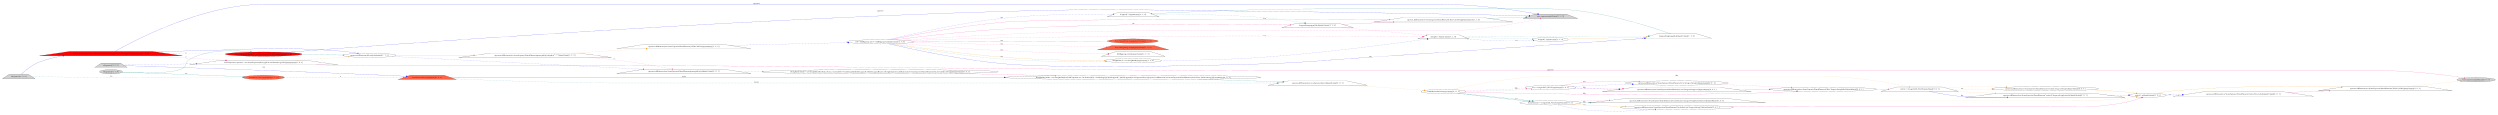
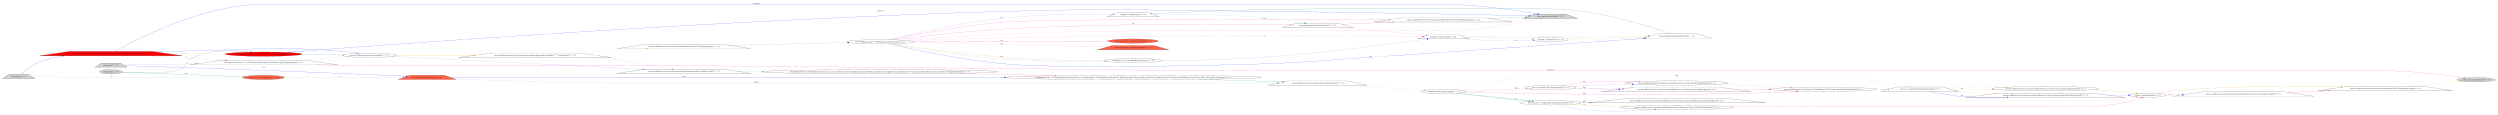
  digraph {
    fontname="EB Garamond"
    rankdir=LR
    node [fillcolor=white fontname="EB Garamond" shape=trapezium style=filled]
    edge [arrowhead=tee color=deeppink fontname="EB Garamond" style=dashed]
    n1 [label="expression.addParameter(new StreamExpressionNamedParameter(\"bucketSizeLimit\",Integer.toString(-1)))@@@35@@@['0', '0', '1']" shape=ellipse]
    n2 [label="method != null@@@56@@@['0', '0', '1']" shape=ellipse]
    n3 [label="expression.addParameter(new StreamExpressionNamedParameter(\"method\",this.method))@@@57@@@['0', '0', '1']"]
    n4 [label="expression.addParameter(new StreamExpressionNamedParameter(\"zkHost\",zkHost))@@@59@@@['0', '0', '1']"]
    n5 [fillcolor=lightgray label="return expression@@@23@@@['1', '1', '0']"]
    n6 [label="expression.addParameter(new StreamExpressionNamedParameter(param.getKey(),val.replace(\"\"\",\"\\\"\")))@@@7@@@['1', '1', '0']"]
    n7 [label="expression.addParameter(new StreamExpressionNamedParameter(param.getKey(),val))@@@7@@@['0', '0', '1']"]
    n8 [label="expression.addParameter(new StreamExpressionNamedParameter(\"zkHost\",zkHost))@@@10@@@['1', '1', '0']"]
    n9 [label="{StringBuilder builder = new StringBuilder()for (Bucket bucket : buckets){if (0 != builder.length()) {builder.append(\",\")}builder.append(bucket.toString())}expression.addParameter(new StreamExpressionNamedParameter(\"buckets\",builder.toString()))}@@@10@@@['0', '0', '1']" shape=ellipse]
    n10 [label="null != fieldMappings && 0 != fieldMappings.size()@@@11@@@['1', '1', '0']" shape=ellipse]
    n11 [label="rows == Integer.MAX_VALUE@@@42@@@['0', '0', '1']" shape=ellipse]
    n12 [label="expression.addParameter(new StreamExpressionNamedParameter(\"rows\",Integer.toString(rows)))@@@46@@@['0', '0', '1']"]
    n13 [label="expression.addParameter(new StreamExpressionNamedParameter(\"rows\",Integer.toString(-1)))@@@43@@@['0', '0', '1']" shape=ellipse]
    n14 [label="expression.addParameter(new StreamExpressionNamedParameter(\"offset\",Integer.toString(offset)))@@@48@@@['0', '0', '1']" shape=ellipse]
    n15 [label="{StringBuilder builder = new StringBuilder()for (FieldComparator sort : bucketSorts){if (0 != builder.length()) {builder.append(\",\")}builder.append(sort.toExpression(factory))}expression.addParameter(new StreamExpressionNamedParameter(\"bucketSorts\",builder.toString()))}@@@20@@@['0', '0', '1']" shape=ellipse]
    n16 [label="expression.addParameter(metric.toExpression(factory))@@@31@@@['0', '0', '1']"]
    n17 [label="serializeBucketSizeLimit@@@33@@@['0', '0', '1']" shape=ellipse]
    n18 [label="expression.addParameter(new StreamExpressionNamedParameter(\"aliases\",sb.toString()))@@@21@@@['1', '1', '0']"]
    n19 [fillcolor=red label="StreamExpression expression = new StreamExpression(\"search\")@@@3@@@['0', '1', '0']" shape=ellipse]
    n20 [label="expression.addParameter(collection)@@@4@@@['1', '1', '1']" shape=ellipse]
    n21 [label="sb.append(\"=\")@@@18@@@['1', '1', '0']"]
    n22 [label="sb.append(mapping.getValue())@@@19@@@['1', '1', '0']"]
    n23 [label="sb.length() > 0@@@14@@@['1', '1', '0']"]
    n24 [fillcolor=lightgray label="toExpression['0', '0', '1']"]
    n25 [fillcolor=tomato label="StreamFactory factory@@@2@@@['0', '0', '1']"]
    n26 [label="StreamExpression expression = new StreamExpression(factory.getFunctionName(this.getClass()))@@@3@@@['0', '0', '1']"]
    n27 [fillcolor=lightgray label="return expression@@@60@@@['0', '0', '1']" shape=ellipse]
    n28 [label="expression.addParameter(new StreamExpressionNamedParameter(\"bucketSizeLimit\",Integer.toString(bucketSizeLimit)))@@@38@@@['0', '0', '1']"]
    n29 [fillcolor=lightgray label="toExpression['1', '0', '0']"]
    n30 [fillcolor=tomato label="StreamFactory factory@@@2@@@['1', '1', '0']" shape=ellipse]
    n31 [fillcolor=red label="StreamExpression expression = new StreamExpression(factory.getFunctionName(getClass()))@@@3@@@['1', '0', '0']"]
    n32 [label="overfetch == Integer.MAX_VALUE@@@49@@@['0', '0', '1']"]
    n33 [label="sb.append(mapping.getKey())@@@17@@@['1', '1', '0']"]
    n34 [fillcolor=tomato label="Entry<String,String> mapping@@@13@@@['0', '1', '0']" shape=ellipse]
    n35 [fillcolor=tomato label="Entry<String,String> mapping@@@13@@@['1', '0', '0']"]
-   n36 [label="fieldMappings.entrySet()@@@13@@@['1', '1', '0']"]
    n37 [label="StringBuilder sb = new StringBuilder()@@@12@@@['1', '1', '0']" shape=ellipse]
    n38 [label="sb.append(\",\")@@@15@@@['1', '1', '0']" shape=ellipse]
    n39 [label="expression.addParameter(new StreamExpressionNamedParameter(\"overfetch\",Integer.toString(overfetch)))@@@53@@@['0', '0', '1']"]
    n40 [label="expression.addParameter(new StreamExpressionNamedParameter(\"overfetch\",Integer.toString(-1)))@@@50@@@['0', '0', '1']" shape=ellipse]
    n41 [label="bucketSizeLimit == Integer.MAX_VALUE@@@34@@@['0', '0', '1']" shape=ellipse]
    n42 [fillcolor=lightgray label="toExpression['0', '1', '0']" shape=ellipse]
    n1 -> n2 [arrowhead=box style=solid]
    n2 -> n3 [color=darkorange]
    n2 -> n3 [arrowhead=box color=blue label=true]
    n2 -> n4 [arrowhead=box color=darkorange style=solid]
    n3 -> n4 [style=solid]
    n4 -> n27 [arrowhead=box color=darkorange]
    n6 -> n7 [label=0]
    n6 -> n8 [arrowhead=box color=darkorange]
    n7 -> n9 [color=teal]
    n8 -> n10 [arrowhead=box color=blue]
    n9 -> n15 [style=solid]
    n10 -> n5
    n10 -> n18 [label=true style=solid]
    n10 -> n21 [color=blue label=true]
    n10 -> n22 [label=true style=solid]
    n10 -> n23 [arrowhead=box label=true]
    n10 -> n33 [arrowhead=box color=blue label=true style=solid]
    n10 -> n34 [label=true style=solid]
    n10 -> n35 [label=true]
-   n10 -> n36 [arrowhead=box label=true]
    n10 -> n37 [color=teal]
    n10 -> n37 [color=darkorange label=true style=solid]
    n11 -> n12 [arrowhead=box label=false]
    n11 -> n12 [arrowhead=box color=blue]
    n11 -> n13 [label=true style=solid]
    n11 -> n13 [arrowhead=box color=blue]
    n12 -> n14 [arrowhead=box style=solid]
    n13 -> n14
    n14 -> n32 [style=solid]
    n15 -> n16 [arrowhead=box color=teal style=solid]
    n16 -> n17 [arrowhead=box color=darkorange]
    n17 -> n11 [color=teal]
    n17 -> n11 [label=false]
    n17 -> n14 [arrowhead=box label=false style=solid]
    n17 -> n32 [color=darkorange label=false]
    n17 -> n41 [arrowhead=box color=teal label=true style=solid]
    n17 -> n41 [arrowhead=box color=teal style=solid]
    n18 -> n5 [arrowhead=box color=teal style=solid]
    n19 -> n5 [arrowhead=box color=blue label=expression style=solid]
    n19 -> n20 [color=teal style=solid]
    n20 -> n6 [arrowhead=box color=darkorange style=solid]
    n20 -> n7 [color=blue]
    n21 -> n22 [arrowhead=box color=teal]
    n22 -> n18 [style=solid]
    n22 -> n23
    n23 -> n33 [arrowhead=box color=teal]
    n23 -> n38 [color=teal]
    n23 -> n38 [color=blue label=true]
    n24 -> n25 [arrowhead=box color=blue label=true style=solid]
    n24 -> n26 [color=blue]
    n25 -> n15 [arrowhead=box color=blue label=factory style=solid]
    n25 -> n16 [arrowhead=box color=teal label=factory]
    n26 -> n20 [color=darkorange]
    n26 -> n27 [label=expression style=solid]
    n28 -> n2 [arrowhead=box color=darkorange]
    n29 -> n30 [color=teal label=true]
    n29 -> n31 [color=blue style=solid]
    n30 -> n25 [color=teal label=0]
    n31 -> n5 [arrowhead=box color=blue label=expression style=solid]
    n31 -> n19 [color=darkorange label=0]
    n31 -> n20 [color=blue style=solid]
    n31 -> n26 [arrowhead=box label=0]
    n32 -> n39 [color=blue label=false style=solid]
    n32 -> n39 [color=darkorange]
    n32 -> n40 [arrowhead=box color=darkorange]
    n32 -> n40 [arrowhead=box color=darkorange label=true]
    n33 -> n21 [color=teal style=solid]
    n37 -> n23 [arrowhead=box color=blue]
    n38 -> n33 [color=darkorange style=solid]
    n39 -> n2 [arrowhead=box color=blue]
    n40 -> n2 [arrowhead=box color=darkorange style=solid]
    n41 -> n1 [color=blue]
    n41 -> n1 [color=darkorange label=true style=solid]
    n41 -> n28 [color=teal label=false style=solid]
    n41 -> n28
    n42 -> n19 [arrowhead=box color=teal style=solid]
    n42 -> n30 [color=teal label=true style=solid]
  }
